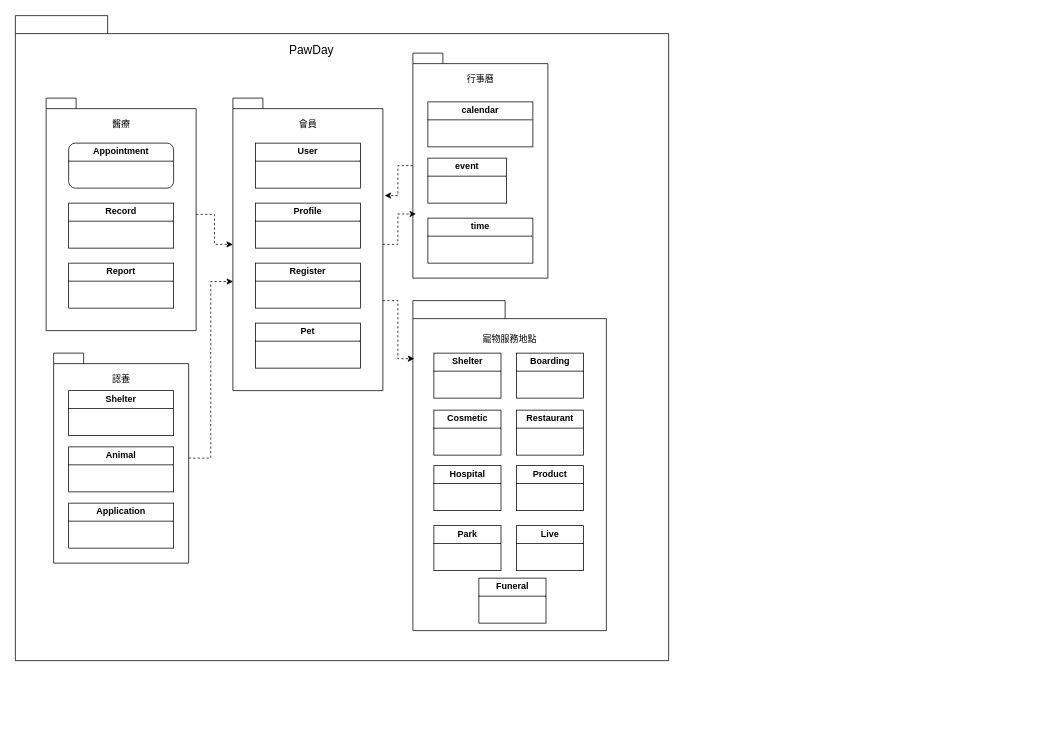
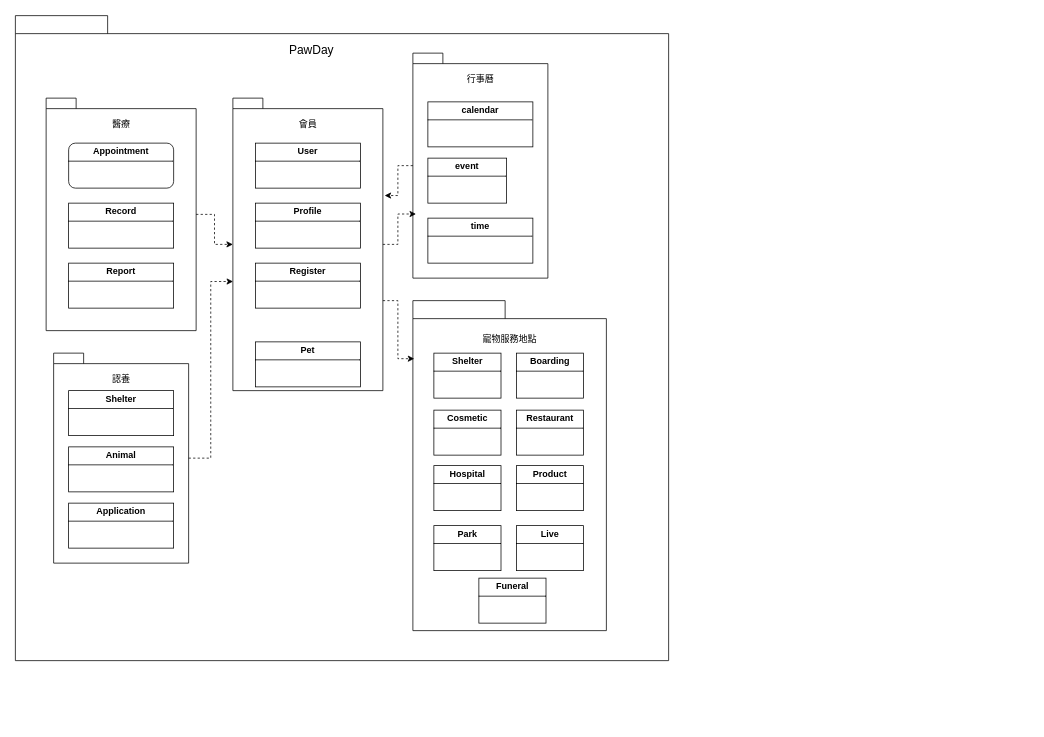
  <mxCell id="0" />
  <mxCell id="1" parent="0" />
  <mxCell id="2" value="" style="group" connectable="0" vertex="1" parent="1"><mxGeometry x="61" y="130" width="830" height="830" as="geometry" /></mxCell>
  <mxCell id="3" value="&lt;span style=&quot;color: rgba(0, 0, 0, 0); font-family: monospace; font-size: 0px; font-weight: 400; text-align: start;&quot;&gt;%3CmxGraphModel%3E%3Croot%3E%3CmxCell%20id%3D%220%22%2F%3E%3CmxCell%20id%3D%221%22%20parent%3D%220%22%2F%3E%3CmxCell%20id%3D%222%22%20value%3D%22%E8%91%AC%E5%84%80%22%20style%3D%22shape%3Dfolder%3BfontStyle%3D1%3BspacingTop%3D10%3BtabWidth%3D50%3BtabHeight%3D17%3BtabPosition%3Dleft%3Bhtml%3D1%3Brounded%3D0%3Bshadow%3D0%3Bcomic%3D0%3BlabelBackgroundColor%3Dnone%3BstrokeWidth%3D1%3BfontFamily%3DVerdana%3BfontSize%3D10%3Balign%3Dcenter%3B%22%20vertex%3D%221%22%20parent%3D%221%22%3E%3CmxGeometry%20x%3D%22774.5%22%20y%3D%22990%22%20width%3D%22112%22%20height%3D%2270%22%20as%3D%22geometry%22%2F%3E%3C%2FmxCell%3E%3C%2Froot%3E%3C%2FmxGraphModel%3E&lt;/span&gt;" style="shape=folder;fontStyle=1;spacingTop=10;tabWidth=123;tabHeight=24;tabPosition=left;html=1;rounded=0;shadow=0;comic=0;labelBackgroundColor=none;strokeWidth=1;fontFamily=Verdana;fontSize=10;align=center;container=0;" vertex="1" parent="2"><mxGeometry x="-41" y="-110" width="871" height="860" as="geometry" /></mxCell>
  <mxCell id="4" value="" style="shape=folder;fontStyle=1;spacingTop=10;tabWidth=40;tabHeight=14;tabPosition=left;html=1;whiteSpace=wrap;" vertex="1" parent="2"><mxGeometry width="200" height="310" as="geometry" /></mxCell>
  <mxCell id="5" value="醫療" style="text;html=1;align=center;verticalAlign=middle;whiteSpace=wrap;rounded=0;" vertex="1" parent="2"><mxGeometry x="40.75" y="20" width="118.5" height="30" as="geometry" /></mxCell>
  <mxCell id="6" value="&lt;p style=&quot;margin:0px;margin-top:4px;text-align:center;&quot;&gt;&lt;span style=&quot;background-color: transparent; color: light-dark(rgb(0, 0, 0), rgb(255, 255, 255)); text-align: left;&quot;&gt;&lt;b&gt;Appointment&lt;/b&gt;&lt;/span&gt;&lt;/p&gt;&lt;hr size=&quot;1&quot; style=&quot;border-style:solid;&quot;&gt;&lt;div style=&quot;height:2px;&quot;&gt;&lt;/div&gt;" style="verticalAlign=top;align=left;overflow=fill;html=1;whiteSpace=wrap;rounded=1;" vertex="1" parent="2"><mxGeometry x="30" y="60" width="140" height="60" as="geometry" /></mxCell>
  <mxCell id="7" value="&lt;p style=&quot;margin:0px;margin-top:4px;text-align:center;&quot;&gt;&lt;span style=&quot;background-color: transparent; color: light-dark(rgb(0, 0, 0), rgb(255, 255, 255)); text-align: left;&quot;&gt;&lt;b&gt;Report&lt;/b&gt;&lt;/span&gt;&lt;/p&gt;&lt;hr size=&quot;1&quot; style=&quot;border-style:solid;&quot;&gt;&lt;div style=&quot;height:2px;&quot;&gt;&lt;/div&gt;" style="verticalAlign=top;align=left;overflow=fill;html=1;whiteSpace=wrap;" vertex="1" parent="2"><mxGeometry x="30" y="220" width="140" height="60" as="geometry" /></mxCell>
  <mxCell id="8" value="&lt;p style=&quot;margin:0px;margin-top:4px;text-align:center;&quot;&gt;&lt;span style=&quot;background-color: transparent; color: light-dark(rgb(0, 0, 0), rgb(255, 255, 255)); text-align: left;&quot;&gt;&lt;b&gt;Record&lt;/b&gt;&lt;/span&gt;&lt;/p&gt;&lt;hr size=&quot;1&quot; style=&quot;border-style:solid;&quot;&gt;&lt;div style=&quot;height:2px;&quot;&gt;&lt;/div&gt;" style="verticalAlign=top;align=left;overflow=fill;html=1;whiteSpace=wrap;" vertex="1" parent="2"><mxGeometry x="30" y="140" width="140" height="60" as="geometry" /></mxCell>
  <mxCell id="9" value="&lt;font style=&quot;font-size: 16px;&quot;&gt;PawDay&lt;/font&gt;" style="text;html=1;align=center;verticalAlign=middle;whiteSpace=wrap;rounded=0;" vertex="1" parent="2"><mxGeometry x="259" y="-80" width="190" height="30" as="geometry" /></mxCell>
  <mxCell id="10" value="" style="group" connectable="0" vertex="1" parent="2"><mxGeometry x="249" width="200" height="390" as="geometry" /></mxCell>
  <mxCell id="11" value="" style="shape=folder;fontStyle=1;spacingTop=10;tabWidth=40;tabHeight=14;tabPosition=left;html=1;whiteSpace=wrap;" vertex="1" parent="10"><mxGeometry width="200" height="390" as="geometry" /></mxCell>
  <mxCell id="12" value="會員" style="text;html=1;align=center;verticalAlign=middle;whiteSpace=wrap;rounded=0;" vertex="1" parent="10"><mxGeometry x="40.75" y="20" width="118.5" height="30" as="geometry" /></mxCell>
  <mxCell id="13" value="&lt;p style=&quot;margin:0px;margin-top:4px;text-align:center;&quot;&gt;&lt;b&gt;User&lt;/b&gt;&lt;/p&gt;&lt;hr size=&quot;1&quot; style=&quot;border-style:solid;&quot;&gt;&lt;div style=&quot;height:2px;&quot;&gt;&lt;/div&gt;" style="verticalAlign=top;align=left;overflow=fill;html=1;whiteSpace=wrap;" vertex="1" parent="10"><mxGeometry x="30" y="60" width="140" height="60" as="geometry" /></mxCell>
  <mxCell id="14" value="&lt;p style=&quot;margin:0px;margin-top:4px;text-align:center;&quot;&gt;&lt;b&gt;Profile&lt;/b&gt;&lt;/p&gt;&lt;hr size=&quot;1&quot; style=&quot;border-style:solid;&quot;&gt;&lt;div style=&quot;height:2px;&quot;&gt;&lt;/div&gt;" style="verticalAlign=top;align=left;overflow=fill;html=1;whiteSpace=wrap;" vertex="1" parent="10"><mxGeometry x="30" y="140" width="140" height="60" as="geometry" /></mxCell>
  <mxCell id="15" value="&lt;p style=&quot;margin:0px;margin-top:4px;text-align:center;&quot;&gt;&lt;b&gt;Register&lt;/b&gt;&lt;/p&gt;&lt;hr size=&quot;1&quot; style=&quot;border-style:solid;&quot;&gt;&lt;div style=&quot;height:2px;&quot;&gt;&lt;/div&gt;" style="verticalAlign=top;align=left;overflow=fill;html=1;whiteSpace=wrap;" vertex="1" parent="10"><mxGeometry x="30" y="220" width="140" height="60" as="geometry" /></mxCell>
- <mxCell id="16" value="&lt;p style=&quot;margin:0px;margin-top:4px;text-align:center;&quot;&gt;&lt;b&gt;Pet&lt;/b&gt;&lt;/p&gt;&lt;hr size=&quot;1&quot; style=&quot;border-style:solid;&quot;&gt;&lt;div style=&quot;height:2px;&quot;&gt;&lt;/div&gt;" style="verticalAlign=top;align=left;overflow=fill;html=1;whiteSpace=wrap;" vertex="1" parent="10"><mxGeometry x="30" y="300" width="140" height="60" as="geometry" /></mxCell>
+ <mxCell id="16" value="&lt;p style=&quot;margin:0px;margin-top:4px;text-align:center;&quot;&gt;&lt;b&gt;Pet&lt;/b&gt;&lt;/p&gt;&lt;hr size=&quot;1&quot; style=&quot;border-style:solid;&quot;&gt;&lt;div style=&quot;height:2px;&quot;&gt;&lt;/div&gt;" style="verticalAlign=top;align=left;overflow=fill;html=1;whiteSpace=wrap;" vertex="1" parent="10"><mxGeometry x="30" y="325" width="140" height="60" as="geometry" /></mxCell>
  <mxCell id="17" style="edgeStyle=orthogonalEdgeStyle;rounded=0;orthogonalLoop=1;jettySize=auto;html=1;dashed=1;" edge="1" parent="2" source="4" target="11"><mxGeometry relative="1" as="geometry" /></mxCell>
  <mxCell id="18" value="" style="shape=folder;fontStyle=1;spacingTop=10;tabWidth=40;tabHeight=14;tabPosition=left;html=1;whiteSpace=wrap;" vertex="1" parent="1"><mxGeometry x="550" y="70" width="180" height="300" as="geometry" /></mxCell>
  <mxCell id="19" value="行事曆" style="text;html=1;align=center;verticalAlign=middle;whiteSpace=wrap;rounded=0;" vertex="1" parent="1"><mxGeometry x="580.75" y="90" width="118.5" height="30" as="geometry" /></mxCell>
  <mxCell id="20" value="&lt;p style=&quot;margin:0px;margin-top:4px;text-align:center;&quot;&gt;&lt;b&gt;calendar&lt;/b&gt;&lt;/p&gt;&lt;hr size=&quot;1&quot; style=&quot;border-style:solid;&quot;&gt;&lt;div style=&quot;height:2px;&quot;&gt;&lt;/div&gt;" style="verticalAlign=top;align=left;overflow=fill;html=1;whiteSpace=wrap;" vertex="1" parent="1"><mxGeometry x="570" y="135" width="140" height="60" as="geometry" /></mxCell>
  <mxCell id="21" value="&lt;p style=&quot;margin:0px;margin-top:4px;text-align:center;&quot;&gt;&lt;b&gt;event&lt;/b&gt;&lt;/p&gt;&lt;hr size=&quot;1&quot; style=&quot;border-style:solid;&quot;&gt;&lt;div style=&quot;height:2px;&quot;&gt;&lt;/div&gt;" style="verticalAlign=top;align=left;overflow=fill;html=1;whiteSpace=wrap;" vertex="1" parent="1"><mxGeometry x="570" y="210" width="105" height="60" as="geometry" /></mxCell>
  <mxCell id="22" value="&lt;p style=&quot;margin:0px;margin-top:4px;text-align:center;&quot;&gt;&lt;b&gt;time&lt;/b&gt;&lt;/p&gt;&lt;hr size=&quot;1&quot; style=&quot;border-style:solid;&quot;&gt;&lt;div style=&quot;height:2px;&quot;&gt;&lt;/div&gt;" style="verticalAlign=top;align=left;overflow=fill;html=1;whiteSpace=wrap;" vertex="1" parent="1"><mxGeometry x="570" y="290" width="140" height="60" as="geometry" /></mxCell>
  <mxCell id="23" value="" style="group" connectable="0" vertex="1" parent="1"><mxGeometry x="950" y="224" width="420" height="570" as="geometry" /></mxCell>
  <mxCell id="24" value="" style="group" connectable="0" vertex="1" parent="23"><mxGeometry width="420" height="570" as="geometry" /></mxCell>
  <mxCell id="25" value="" style="group" connectable="0" vertex="1" parent="1"><mxGeometry x="550" y="400" width="258" height="440" as="geometry" /></mxCell>
  <mxCell id="26" value="&lt;span style=&quot;color: rgba(0, 0, 0, 0); font-family: monospace; font-size: 0px; font-weight: 400; text-align: start;&quot;&gt;%3CmxGraphModel%3E%3Croot%3E%3CmxCell%20id%3D%220%22%2F%3E%3CmxCell%20id%3D%221%22%20parent%3D%220%22%2F%3E%3CmxCell%20id%3D%222%22%20value%3D%22%E8%91%AC%E5%84%80%22%20style%3D%22shape%3Dfolder%3BfontStyle%3D1%3BspacingTop%3D10%3BtabWidth%3D50%3BtabHeight%3D17%3BtabPosition%3Dleft%3Bhtml%3D1%3Brounded%3D0%3Bshadow%3D0%3Bcomic%3D0%3BlabelBackgroundColor%3Dnone%3BstrokeWidth%3D1%3BfontFamily%3DVerdana%3BfontSize%3D10%3Balign%3Dcenter%3B%22%20vertex%3D%221%22%20parent%3D%221%22%3E%3CmxGeometry%20x%3D%22774.5%22%20y%3D%22990%22%20width%3D%22112%22%20height%3D%2270%22%20as%3D%22geometry%22%2F%3E%3C%2FmxCell%3E%3C%2Froot%3E%3C%2FmxGraphModel%3E&lt;/span&gt;" style="shape=folder;fontStyle=1;spacingTop=10;tabWidth=123;tabHeight=24;tabPosition=left;html=1;rounded=0;shadow=0;comic=0;labelBackgroundColor=none;strokeWidth=1;fontFamily=Verdana;fontSize=10;align=center;container=0;" vertex="1" parent="25"><mxGeometry width="258" height="440" as="geometry" /></mxCell>
  <mxCell id="27" value="&lt;p style=&quot;text-align: center; margin: 4px 0px 0px;&quot;&gt;&lt;span style=&quot;background-color: transparent; color: light-dark(rgb(0, 0, 0), rgb(255, 255, 255)); text-align: left;&quot;&gt;&lt;b&gt;Boarding&lt;/b&gt;&lt;/span&gt;&lt;/p&gt;&lt;hr size=&quot;1&quot; style=&quot;border-style:solid;&quot;&gt;&lt;div style=&quot;height:2px;&quot;&gt;&lt;/div&gt;" style="verticalAlign=top;align=left;overflow=fill;html=1;whiteSpace=wrap;container=0;" vertex="1" parent="25"><mxGeometry x="138" y="70" width="89.5" height="60" as="geometry" /></mxCell>
  <mxCell id="28" value="&lt;p style=&quot;text-align: center; margin: 4px 0px 0px;&quot;&gt;&lt;span style=&quot;background-color: transparent; text-align: left;&quot;&gt;&lt;b&gt;Product&lt;/b&gt;&lt;/span&gt;&lt;/p&gt;&lt;hr size=&quot;1&quot; style=&quot;border-style:solid;&quot;&gt;&lt;div style=&quot;height:2px;&quot;&gt;&lt;/div&gt;" style="verticalAlign=top;align=left;overflow=fill;html=1;whiteSpace=wrap;container=0;" vertex="1" parent="25"><mxGeometry x="138" y="220" width="89.5" height="60" as="geometry" /></mxCell>
  <mxCell id="29" value="&lt;p style=&quot;text-align: center; margin: 4px 0px 0px;&quot;&gt;&lt;span style=&quot;background-color: transparent; text-align: left;&quot;&gt;&lt;b&gt;Live&lt;/b&gt;&lt;/span&gt;&lt;/p&gt;&lt;hr size=&quot;1&quot; style=&quot;border-style:solid;&quot;&gt;&lt;div style=&quot;height:2px;&quot;&gt;&lt;/div&gt;" style="verticalAlign=top;align=left;overflow=fill;html=1;whiteSpace=wrap;container=0;" vertex="1" parent="25"><mxGeometry x="138" y="300" width="89.5" height="60" as="geometry" /></mxCell>
  <mxCell id="30" value="&lt;p style=&quot;text-align: center; margin: 4px 0px 0px;&quot;&gt;&lt;span style=&quot;background-color: transparent; text-align: left;&quot;&gt;&lt;b&gt;Restaurant&lt;/b&gt;&lt;/span&gt;&lt;/p&gt;&lt;hr size=&quot;1&quot; style=&quot;border-style:solid;&quot;&gt;&lt;div style=&quot;height:2px;&quot;&gt;&lt;/div&gt;" style="verticalAlign=top;align=left;overflow=fill;html=1;whiteSpace=wrap;container=0;" vertex="1" parent="25"><mxGeometry x="138" y="146" width="89.5" height="60" as="geometry" /></mxCell>
  <mxCell id="31" value="&lt;p style=&quot;text-align: center; margin: 4px 0px 0px;&quot;&gt;&lt;span style=&quot;background-color: transparent; color: light-dark(rgb(0, 0, 0), rgb(255, 255, 255)); text-align: left;&quot;&gt;&lt;b&gt;Shelter&lt;/b&gt;&lt;/span&gt;&lt;/p&gt;&lt;hr size=&quot;1&quot; style=&quot;border-style:solid;&quot;&gt;&lt;div style=&quot;height:2px;&quot;&gt;&lt;/div&gt;" style="verticalAlign=top;align=left;overflow=fill;html=1;whiteSpace=wrap;container=0;" vertex="1" parent="25"><mxGeometry x="28" y="70" width="89.5" height="60" as="geometry" /></mxCell>
  <mxCell id="32" value="&lt;p style=&quot;margin:0px;margin-top:4px;text-align:center;&quot;&gt;&lt;b&gt;Hospital&lt;/b&gt;&lt;/p&gt;&lt;hr size=&quot;1&quot; style=&quot;border-style:solid;&quot;&gt;&lt;div style=&quot;height:2px;&quot;&gt;&lt;/div&gt;" style="verticalAlign=top;align=left;overflow=fill;html=1;whiteSpace=wrap;container=0;" vertex="1" parent="25"><mxGeometry x="28" y="220" width="89.5" height="60" as="geometry" /></mxCell>
  <mxCell id="33" value="&lt;p style=&quot;margin:0px;margin-top:4px;text-align:center;&quot;&gt;&lt;b&gt;Park&lt;/b&gt;&lt;/p&gt;&lt;hr size=&quot;1&quot; style=&quot;border-style:solid;&quot;&gt;&lt;div style=&quot;height:2px;&quot;&gt;&lt;/div&gt;" style="verticalAlign=top;align=left;overflow=fill;html=1;whiteSpace=wrap;container=0;" vertex="1" parent="25"><mxGeometry x="28" y="300" width="89.5" height="60" as="geometry" /></mxCell>
  <mxCell id="34" value="" style="group" connectable="0" vertex="1" parent="1"><mxGeometry x="578" y="436" width="160.25" height="394" as="geometry" /></mxCell>
  <mxCell id="35" value="&lt;p style=&quot;text-align: center; margin: 4px 0px 0px;&quot;&gt;&lt;span style=&quot;background-color: transparent; text-align: left;&quot;&gt;&lt;b&gt;Funeral&lt;/b&gt;&lt;/span&gt;&lt;/p&gt;&lt;hr size=&quot;1&quot; style=&quot;border-style:solid;&quot;&gt;&lt;div style=&quot;height:2px;&quot;&gt;&lt;/div&gt;" style="verticalAlign=top;align=left;overflow=fill;html=1;whiteSpace=wrap;container=0;" vertex="1" parent="34"><mxGeometry x="60" y="334" width="89.5" height="60" as="geometry" /></mxCell>
  <mxCell id="36" value="&lt;div&gt;&lt;span style=&quot;background-color: transparent; color: light-dark(rgb(0, 0, 0), rgb(255, 255, 255));&quot;&gt;寵物服務地點&lt;/span&gt;&lt;/div&gt;" style="text;html=1;align=center;verticalAlign=middle;whiteSpace=wrap;rounded=0;container=0;" vertex="1" parent="34"><mxGeometry x="41.75" width="118.5" height="30" as="geometry" /></mxCell>
  <mxCell id="37" value="&lt;p style=&quot;text-align: center; margin: 4px 0px 0px;&quot;&gt;&lt;span style=&quot;background-color: transparent; text-align: left;&quot;&gt;&lt;b&gt;Cosmetic&lt;/b&gt;&lt;/span&gt;&lt;/p&gt;&lt;hr size=&quot;1&quot; style=&quot;border-style:solid;&quot;&gt;&lt;div style=&quot;height:2px;&quot;&gt;&lt;/div&gt;" style="verticalAlign=top;align=left;overflow=fill;html=1;whiteSpace=wrap;container=0;" vertex="1" parent="34"><mxGeometry y="110" width="89.5" height="60" as="geometry" /></mxCell>
  <mxCell id="38" value="" style="group" connectable="0" vertex="1" parent="1"><mxGeometry x="71" y="470" width="180" height="280" as="geometry" /></mxCell>
  <mxCell id="39" value="" style="shape=folder;fontStyle=1;spacingTop=10;tabWidth=40;tabHeight=14;tabPosition=left;html=1;whiteSpace=wrap;" vertex="1" parent="38"><mxGeometry width="180" height="280" as="geometry" /></mxCell>
  <mxCell id="40" value="" style="group" connectable="0" vertex="1" parent="38"><mxGeometry x="20" y="20" width="140" height="240" as="geometry" /></mxCell>
  <mxCell id="41" value="認養" style="text;html=1;align=center;verticalAlign=middle;whiteSpace=wrap;rounded=0;" vertex="1" parent="40"><mxGeometry x="10.75" width="118.5" height="30" as="geometry" /></mxCell>
  <mxCell id="42" value="&lt;p style=&quot;margin:0px;margin-top:4px;text-align:center;&quot;&gt;&lt;span style=&quot;background-color: transparent; color: light-dark(rgb(0, 0, 0), rgb(255, 255, 255)); text-align: left;&quot;&gt;&lt;b&gt;Shelter&lt;/b&gt;&lt;/span&gt;&lt;/p&gt;&lt;hr size=&quot;1&quot; style=&quot;border-style:solid;&quot;&gt;&lt;div style=&quot;height:2px;&quot;&gt;&lt;/div&gt;" style="verticalAlign=top;align=left;overflow=fill;html=1;whiteSpace=wrap;" vertex="1" parent="40"><mxGeometry y="30" width="140" height="60" as="geometry" /></mxCell>
  <mxCell id="43" value="&lt;p style=&quot;margin:0px;margin-top:4px;text-align:center;&quot;&gt;&lt;span style=&quot;background-color: transparent; color: light-dark(rgb(0, 0, 0), rgb(255, 255, 255)); text-align: left;&quot;&gt;&lt;b&gt;Animal&lt;/b&gt;&lt;/span&gt;&lt;/p&gt;&lt;hr size=&quot;1&quot; style=&quot;border-style:solid;&quot;&gt;&lt;div style=&quot;height:2px;&quot;&gt;&lt;/div&gt;" style="verticalAlign=top;align=left;overflow=fill;html=1;whiteSpace=wrap;" vertex="1" parent="40"><mxGeometry y="105" width="140" height="60" as="geometry" /></mxCell>
  <mxCell id="44" value="&lt;p style=&quot;margin:0px;margin-top:4px;text-align:center;&quot;&gt;&lt;b&gt;Application&lt;/b&gt;&lt;/p&gt;&lt;hr size=&quot;1&quot; style=&quot;border-style:solid;&quot;&gt;&lt;div style=&quot;height:2px;&quot;&gt;&lt;/div&gt;" style="verticalAlign=top;align=left;overflow=fill;html=1;whiteSpace=wrap;" vertex="1" parent="40"><mxGeometry y="180" width="140" height="60" as="geometry" /></mxCell>
  <mxCell id="45" style="edgeStyle=orthogonalEdgeStyle;rounded=0;orthogonalLoop=1;jettySize=auto;html=1;entryX=0.001;entryY=0.627;entryDx=0;entryDy=0;entryPerimeter=0;dashed=1;" edge="1" parent="1" source="39" target="11"><mxGeometry relative="1" as="geometry" /></mxCell>
  <mxCell id="46" style="edgeStyle=orthogonalEdgeStyle;rounded=0;orthogonalLoop=1;jettySize=auto;html=1;entryX=1.012;entryY=0.333;entryDx=0;entryDy=0;entryPerimeter=0;dashed=1;" edge="1" parent="1" source="18" target="11"><mxGeometry relative="1" as="geometry" /></mxCell>
  <mxCell id="47" style="edgeStyle=orthogonalEdgeStyle;rounded=0;orthogonalLoop=1;jettySize=auto;html=1;entryX=0.023;entryY=0.715;entryDx=0;entryDy=0;entryPerimeter=0;dashed=1;" edge="1" parent="1" source="11" target="18"><mxGeometry relative="1" as="geometry" /></mxCell>
  <mxCell id="48" style="edgeStyle=orthogonalEdgeStyle;rounded=0;orthogonalLoop=1;jettySize=auto;html=1;entryX=0.007;entryY=0.176;entryDx=0;entryDy=0;entryPerimeter=0;dashed=1;" edge="1" parent="1" source="11" target="26"><mxGeometry relative="1" as="geometry"><Array as="points"><mxPoint x="530" y="400" /><mxPoint x="530" y="477" /></Array></mxGeometry></mxCell>
